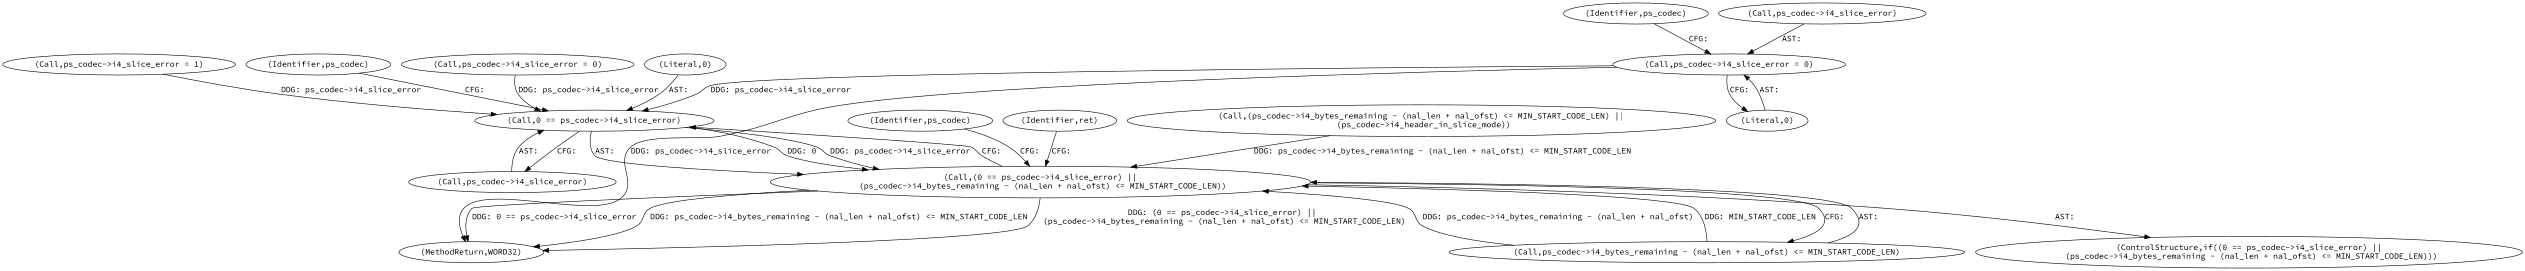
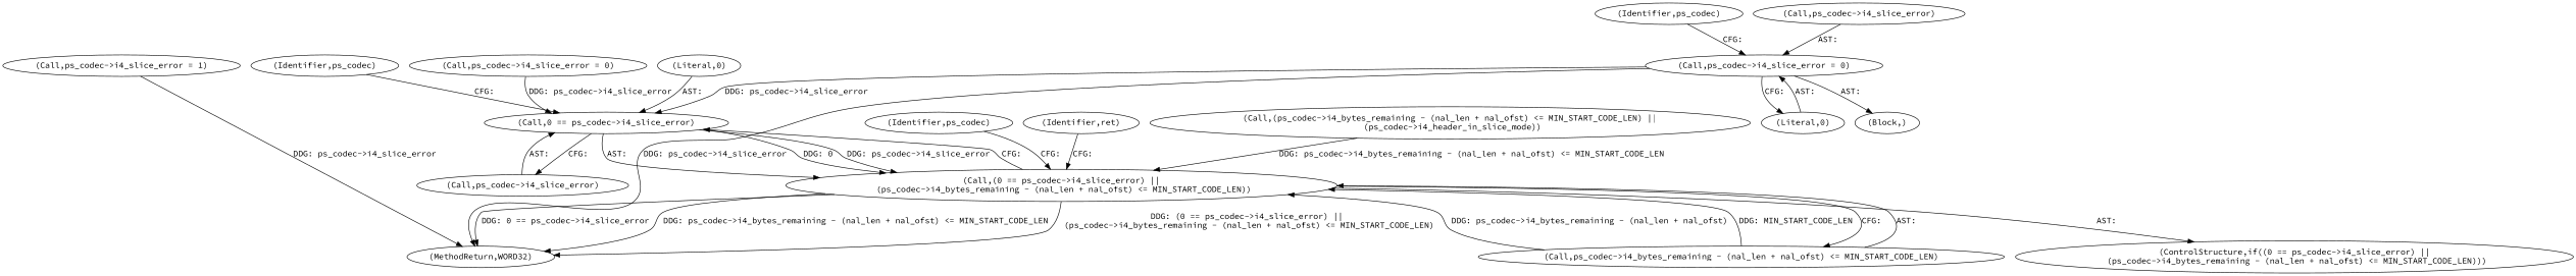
  digraph {
    fontname="Source Code Pro"
    node [fontname="Source Code Pro"]
    edge [fontname="Source Code Pro"]
    n1 [label="(Call,ps_codec->i4_slice_error = 0)"]
    n2 [label="(Call,0 == ps_codec->i4_slice_error)"]
    n3 [label="(Literal,0)"]
+   n4 [label="(Block,)"]
    n5 [label="(MethodReturn,WORD32)"]
    n6 [label="(Call,(0 == ps_codec->i4_slice_error) ||\n (ps_codec->i4_bytes_remaining - (nal_len + nal_ofst) <= MIN_START_CODE_LEN))"]
    n7 [label="(Call,ps_codec->i4_slice_error)"]
    n8 [label="(Call,ps_codec->i4_bytes_remaining - (nal_len + nal_ofst) <= MIN_START_CODE_LEN)"]
    n9 [label="(ControlStructure,if((0 == ps_codec->i4_slice_error) ||\n (ps_codec->i4_bytes_remaining - (nal_len + nal_ofst) <= MIN_START_CODE_LEN)))"]
    n10 [label="(Call,ps_codec->i4_slice_error = 1)"]
    n11 [label="(Identifier,ps_codec)"]
    n12 [label="(Identifier,ps_codec)"]
    n13 [label="(Identifier,ps_codec)"]
    n14 [label="(Identifier,ret)"]
    n15 [label="(Call,(ps_codec->i4_bytes_remaining - (nal_len + nal_ofst) <= MIN_START_CODE_LEN) ||\n (ps_codec->i4_header_in_slice_mode))"]
    n16 [label="(Call,ps_codec->i4_slice_error)"]
    n17 [label="(Call,ps_codec->i4_slice_error = 0)"]
    n18 [label="(Literal,0)"]
    n1 -> n2 [label="DDG: ps_codec->i4_slice_error"]
    n1 -> n3 [label="CFG: "]
+   n1 -> n4 [label="AST: "]
    n1 -> n5 [label="DDG: ps_codec->i4_slice_error"]
    n2 -> n6 [label="AST: "]
    n2 -> n6 [label="DDG: 0"]
    n2 -> n6 [label="DDG: ps_codec->i4_slice_error"]
    n2 -> n7 [label="CFG: "]
    n3 -> n1 [label="AST: "]
    n6 -> n2 [label="CFG: "]
    n6 -> n5 [label="DDG: 0 == ps_codec->i4_slice_error"]
    n6 -> n5 [label="DDG: ps_codec->i4_bytes_remaining - (nal_len + nal_ofst) <= MIN_START_CODE_LEN"]
    n6 -> n5 [label="DDG: (0 == ps_codec->i4_slice_error) ||\n (ps_codec->i4_bytes_remaining - (nal_len + nal_ofst) <= MIN_START_CODE_LEN)"]
    n6 -> n8 [label="CFG: "]
    n6 -> n9 [label="AST: "]
    n7 -> n2 [label="AST: "]
    n8 -> n6 [label="AST: "]
    n8 -> n6 [label="DDG: ps_codec->i4_bytes_remaining - (nal_len + nal_ofst)"]
    n8 -> n6 [label="DDG: MIN_START_CODE_LEN"]
-   n10 -> n2 [label="DDG: ps_codec->i4_slice_error"]
+   n10 -> n5 [label="DDG: ps_codec->i4_slice_error"]
    n11 -> n6 [label="CFG: "]
    n12 -> n2 [label="CFG: "]
    n13 -> n1 [label="CFG: "]
    n14 -> n6 [label="CFG: "]
    n15 -> n6 [label="DDG: ps_codec->i4_bytes_remaining - (nal_len + nal_ofst) <= MIN_START_CODE_LEN"]
    n16 -> n1 [label="AST: "]
    n17 -> n2 [label="DDG: ps_codec->i4_slice_error"]
    n18 -> n2 [label="AST: "]
  }
